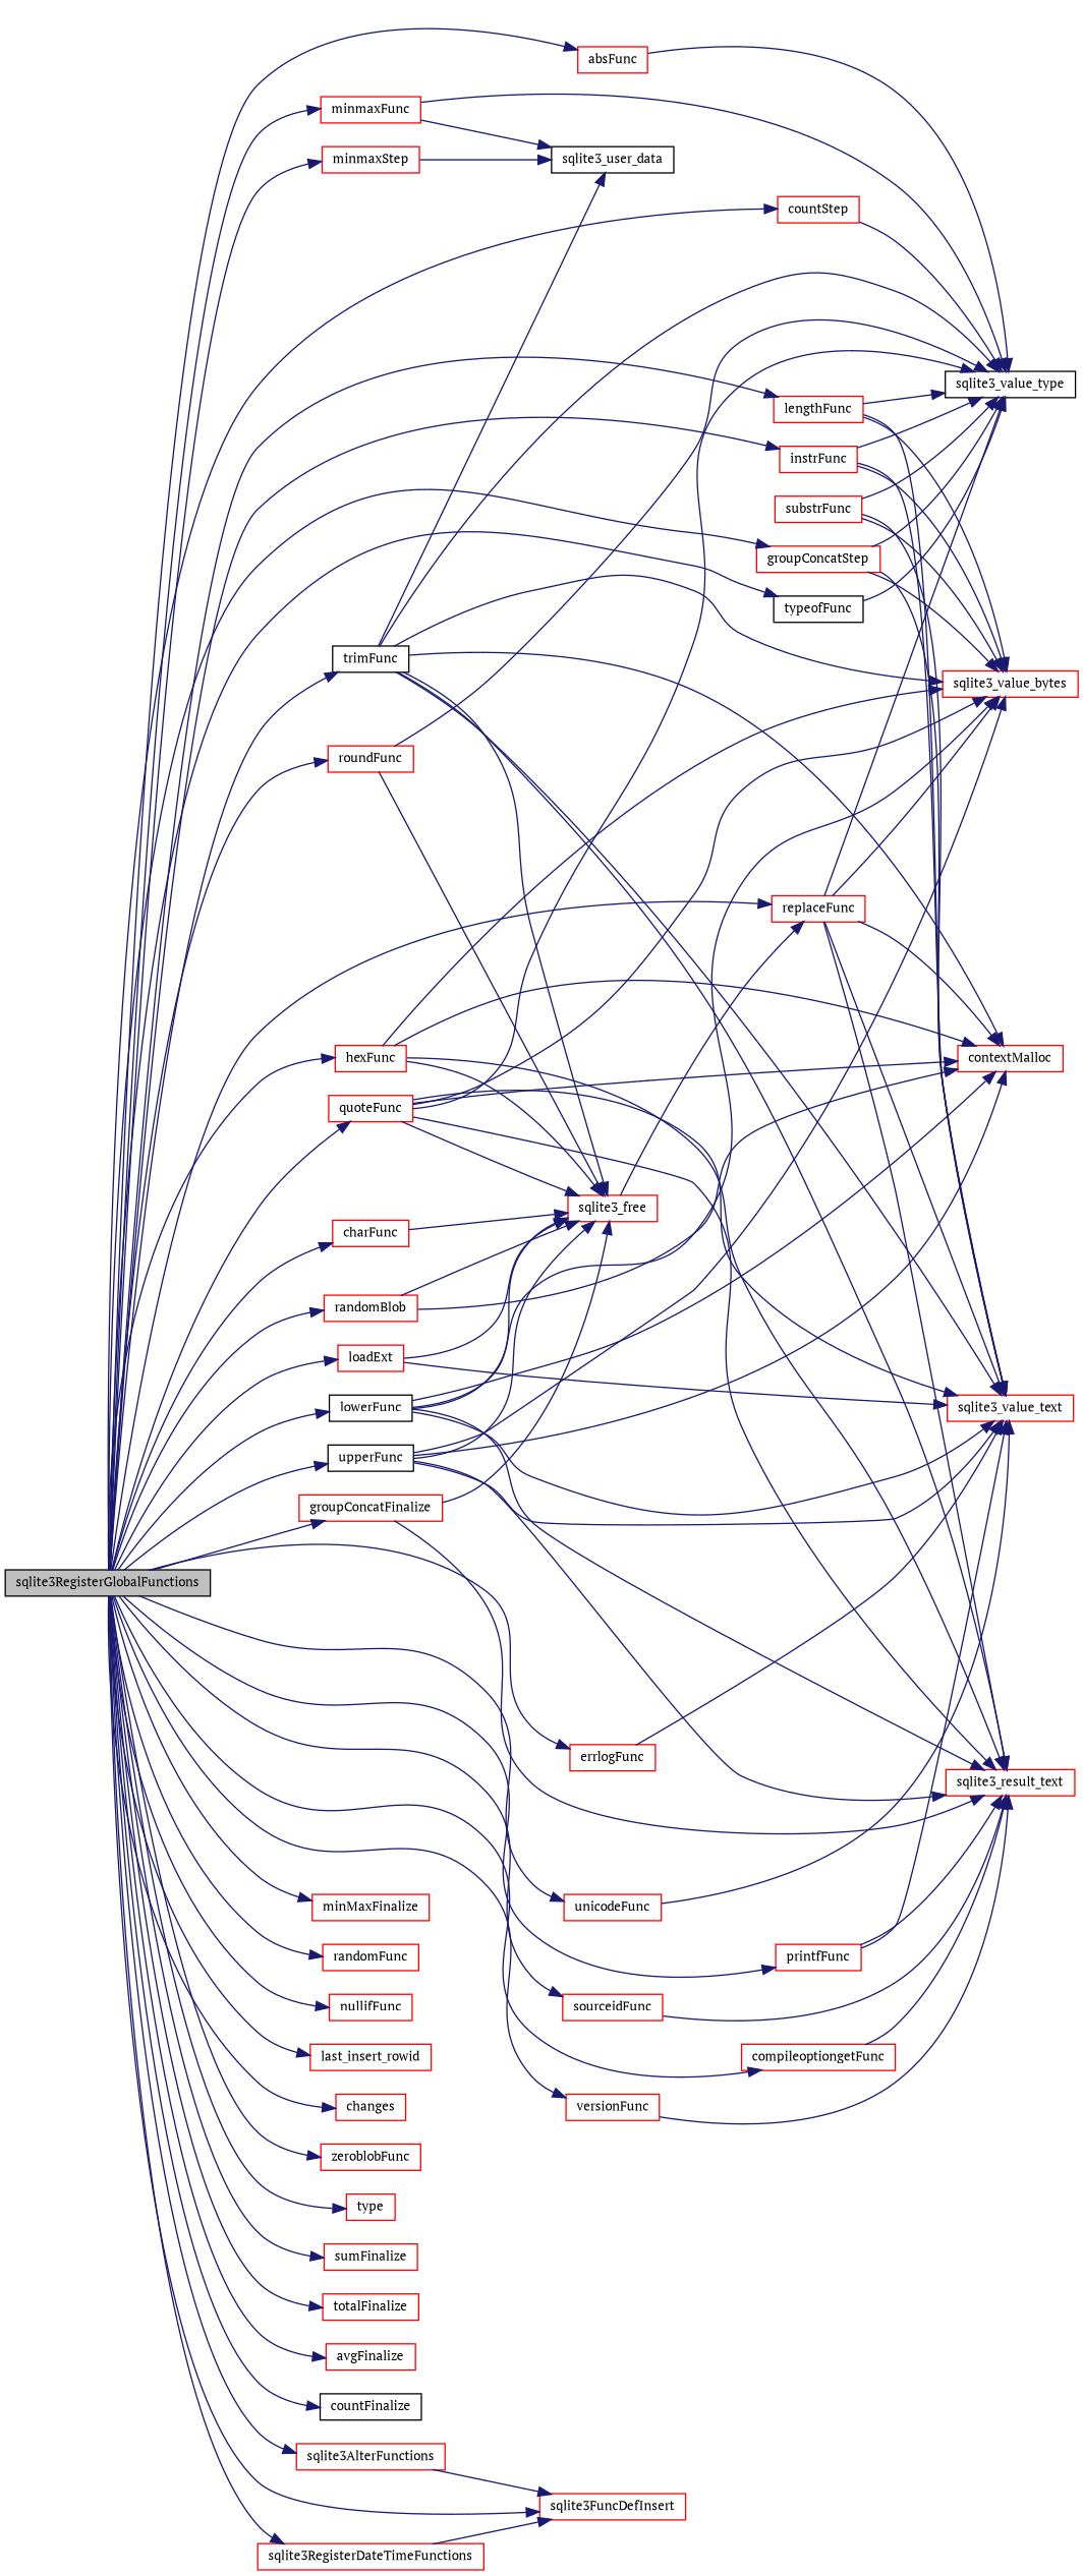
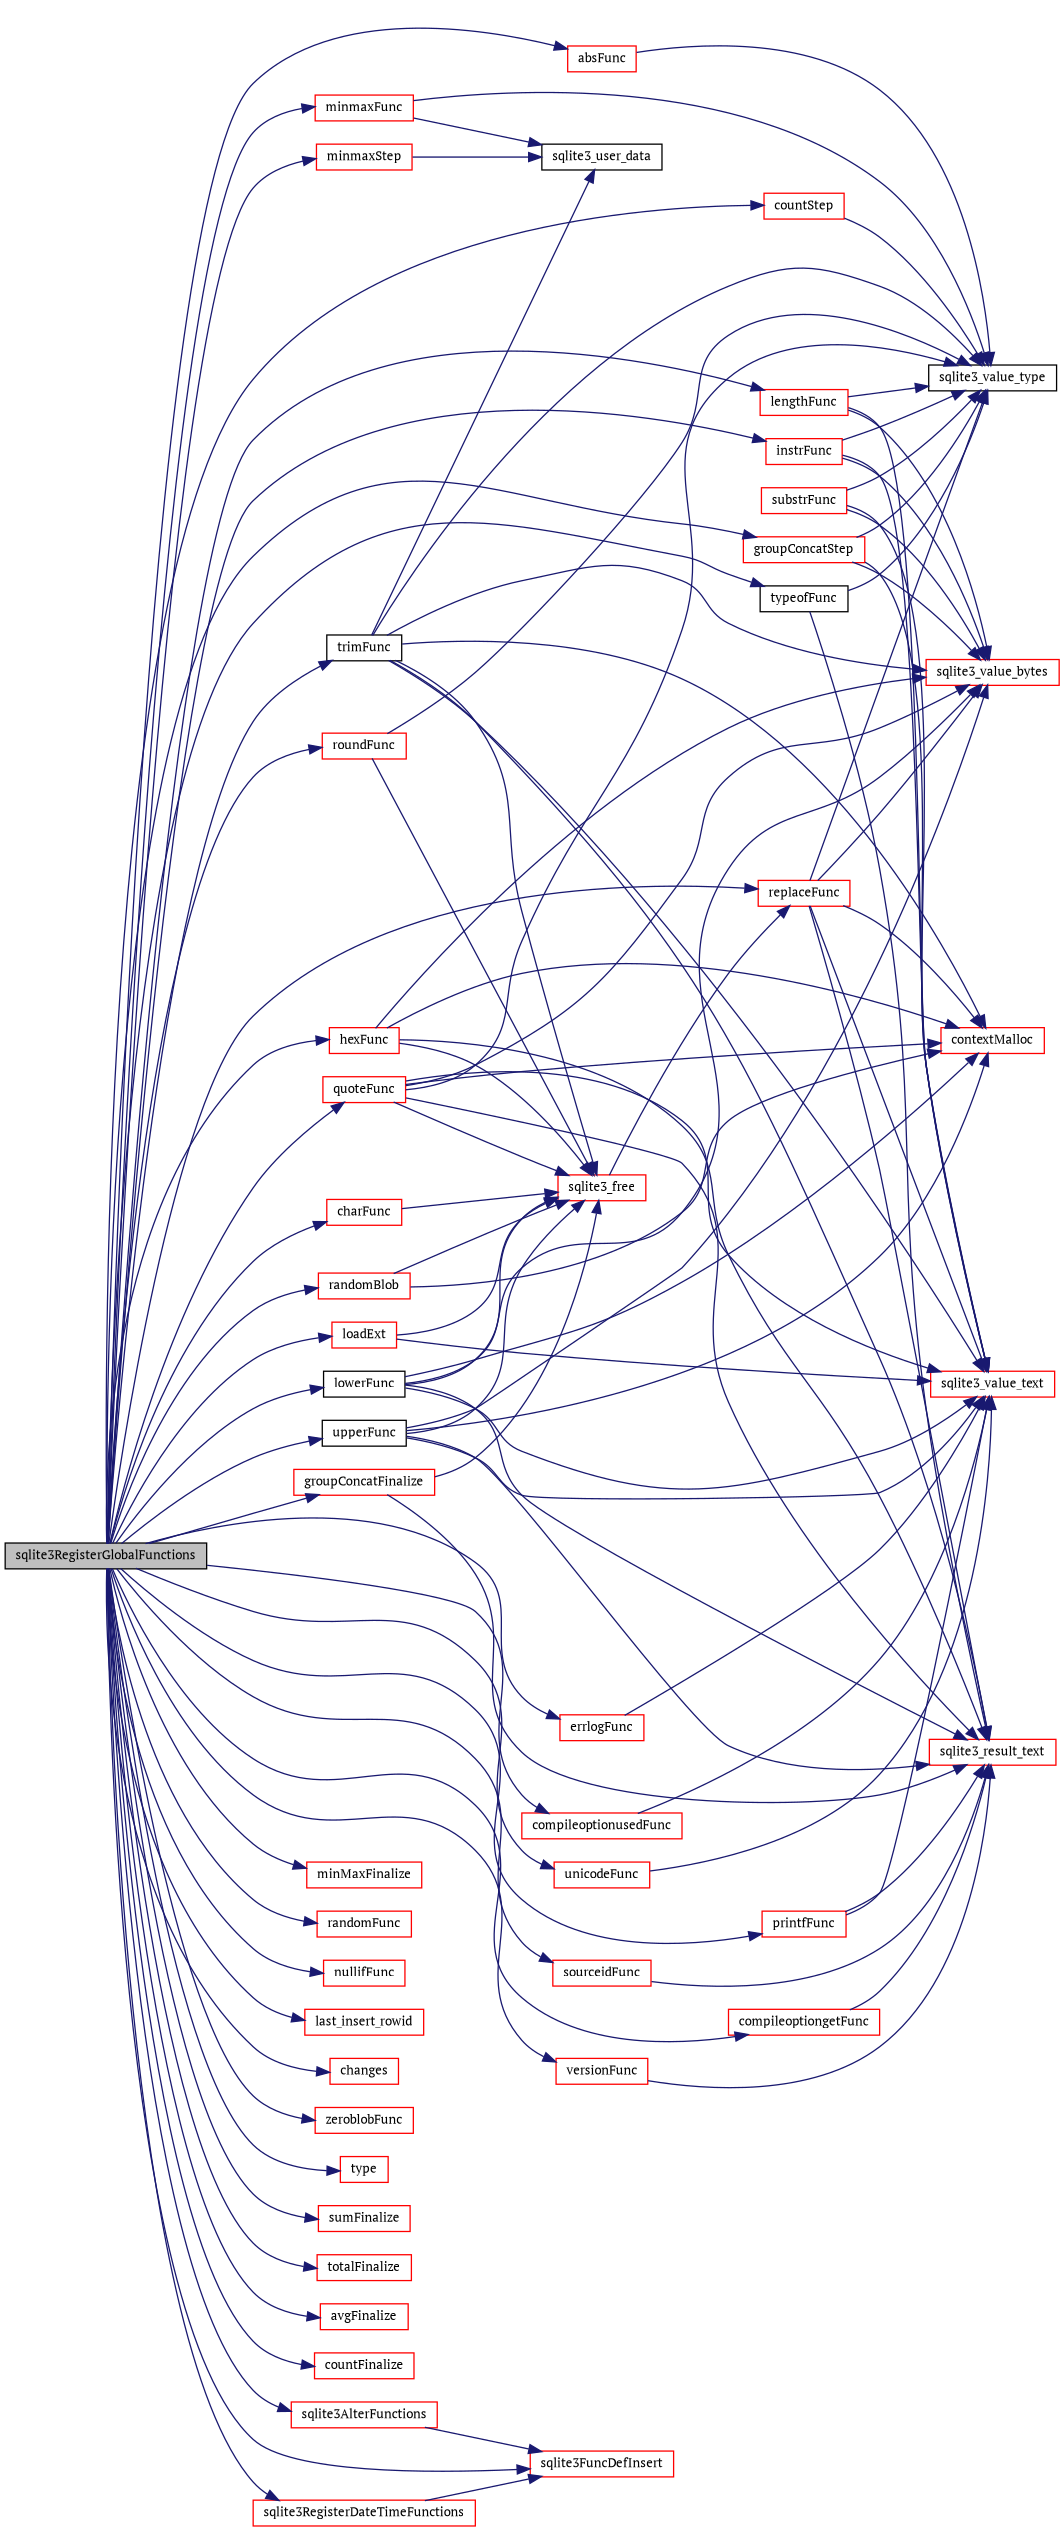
  digraph {
    fontname="PT Serif"
    rankdir=LR
    node [color=red fillcolor=white fontname="PT Serif" fontsize=10 shape=record style=filled]
    edge [color=midnightblue fontname="PT Serif" fontsize=10 labelfontname=FreeSans labelfontsize=10 style=solid]
    n1 [color=black fillcolor=grey75 fontcolor=black height=0.2 label=sqlite3RegisterGlobalFunctions width=0.4]
    n2 [color=black height=0.2 label=trimFunc width=0.4]
    n3 [height=0.2 label=minmaxFunc width=0.4]
    n4 [height=0.2 label=minmaxStep width=0.4]
    n5 [height=0.2 label=minMaxFinalize width=0.4]
    n6 [color=black height=0.2 label=typeofFunc width=0.4]
    n7 [height=0.2 label=lengthFunc width=0.4]
    n8 [height=0.2 label=instrFunc width=0.4]
    n9 [height=0.2 label=printfFunc width=0.4]
    n10 [height=0.2 label=unicodeFunc width=0.4]
    n11 [height=0.2 label=charFunc width=0.4]
    n12 [height=0.2 label=absFunc width=0.4]
    n13 [height=0.2 label=roundFunc width=0.4]
    n14 [color=black height=0.2 label=upperFunc width=0.4]
    n15 [color=black height=0.2 label=lowerFunc width=0.4]
    n16 [height=0.2 label=hexFunc width=0.4]
    n17 [height=0.2 label=randomFunc width=0.4]
    n18 [height=0.2 label=randomBlob width=0.4]
    n19 [height=0.2 label=nullifFunc width=0.4]
    n20 [height=0.2 label=versionFunc width=0.4]
    n21 [height=0.2 label=sourceidFunc width=0.4]
    n22 [height=0.2 label=errlogFunc width=0.4]
+   n23 [height=0.2 label=compileoptionusedFunc width=0.4]
    n24 [height=0.2 label=compileoptiongetFunc width=0.4]
    n25 [height=0.2 label=quoteFunc width=0.4]
    n26 [height=0.2 label=last_insert_rowid width=0.4]
    n27 [height=0.2 label=changes width=0.4]
    n28 [height=0.2 label=replaceFunc width=0.4]
    n29 [height=0.2 label=zeroblobFunc width=0.4]
    n30 [height=0.2 label=loadExt width=0.4]
    n31 [height=0.2 label=type width=0.4]
    n32 [height=0.2 label=sumFinalize width=0.4]
    n33 [height=0.2 label=totalFinalize width=0.4]
    n34 [height=0.2 label=avgFinalize width=0.4]
    n35 [height=0.2 label=countStep width=0.4]
-   n36 [color=black height=0.2 label=countFinalize width=0.4]
+   n36 [height=0.2 label=countFinalize width=0.4]
    n37 [height=0.2 label=groupConcatStep width=0.4]
    n38 [height=0.2 label=groupConcatFinalize width=0.4]
    n39 [height=0.2 label=sqlite3FuncDefInsert width=0.4]
    n40 [height=0.2 label=sqlite3RegisterDateTimeFunctions width=0.4]
    n41 [height=0.2 label=sqlite3AlterFunctions width=0.4]
    n42 [color=black height=0.2 label=sqlite3_value_type width=0.4]
    n43 [height=0.2 label=sqlite3_value_text width=0.4]
    n44 [height=0.2 label=sqlite3_value_bytes width=0.4]
    n45 [height=0.2 label=contextMalloc width=0.4]
    n46 [color=black height=0.2 label=sqlite3_user_data width=0.4]
    n47 [height=0.2 label=sqlite3_free width=0.4]
    n48 [height=0.2 label=sqlite3_result_text width=0.4]
    n49 [height=0.2 label=substrFunc width=0.4]
    n1 -> n2
    n1 -> n3
    n1 -> n4
    n1 -> n5
    n1 -> n6
    n1 -> n7
    n1 -> n8
    n1 -> n9
    n1 -> n10
    n1 -> n11
    n1 -> n12
    n1 -> n13
    n1 -> n14
    n1 -> n15
    n1 -> n16
    n1 -> n17
    n1 -> n18
    n1 -> n19
    n1 -> n20
    n1 -> n21
    n1 -> n22
+   n1 -> n23
    n1 -> n24
    n1 -> n25
    n1 -> n26
    n1 -> n27
    n1 -> n28
    n1 -> n29
    n1 -> n30
    n1 -> n31
    n1 -> n32
    n1 -> n33
    n1 -> n34
    n1 -> n35
    n1 -> n36
    n1 -> n37
    n1 -> n38
    n1 -> n39
    n1 -> n40
    n1 -> n41
    n2 -> n42
    n2 -> n43
    n2 -> n44
    n2 -> n45
    n2 -> n46
    n2 -> n47
    n2 -> n48
    n3 -> n42
    n3 -> n46
    n4 -> n46
    n6 -> n42
+   n6 -> n48
    n7 -> n42
    n7 -> n43
    n7 -> n44
    n8 -> n42
    n8 -> n43
    n8 -> n44
    n9 -> n43
    n9 -> n48
    n10 -> n43
    n11 -> n47
    n12 -> n42
    n13 -> n42
    n13 -> n47
    n14 -> n43
    n14 -> n44
    n14 -> n45
    n14 -> n47
    n14 -> n48
    n15 -> n43
    n15 -> n44
    n15 -> n45
    n15 -> n47
    n15 -> n48
    n16 -> n44
    n16 -> n45
    n16 -> n47
    n16 -> n48
    n18 -> n45
    n18 -> n47
    n20 -> n48
    n21 -> n48
    n22 -> n43
+   n23 -> n43
    n24 -> n48
    n25 -> n42
    n25 -> n43
    n25 -> n44
    n25 -> n45
    n25 -> n47
    n25 -> n48
    n28 -> n42
    n28 -> n43
    n28 -> n44
    n28 -> n45
    n28 -> n48
    n30 -> n43
    n30 -> n47
    n35 -> n42
    n37 -> n42
    n37 -> n43
    n37 -> n44
    n38 -> n47
    n38 -> n48
    n40 -> n39
    n41 -> n39
    n47 -> n28
    n49 -> n42
    n49 -> n43
    n49 -> n44
  }
